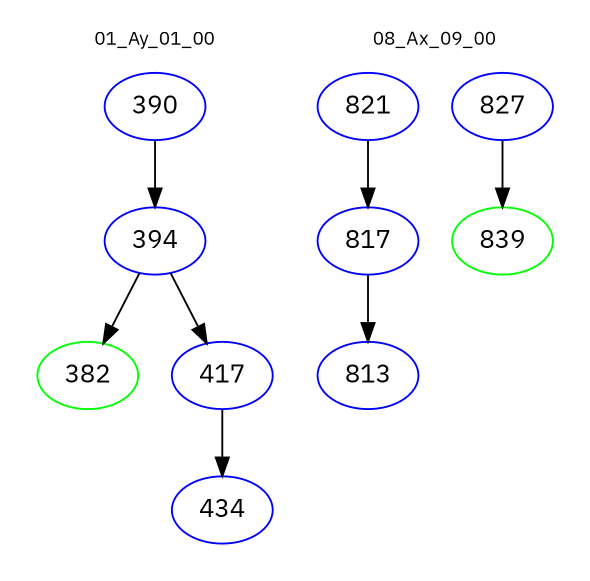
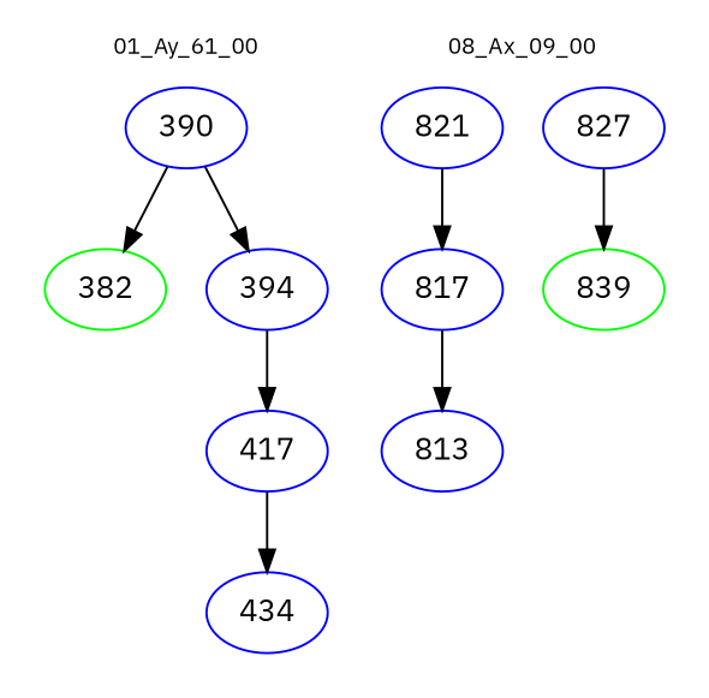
  digraph {
    fontname="IBM Plex Sans"
    node [color=blue fontname="IBM Plex Sans"]
    edge [color=black fontname="IBM Plex Sans"]
    n1 [label=390]
    n2 [color=green label=382]
    n3 [label=394]
    n4 [label=417]
    n5 [label=434]
    n6 [label=827]
    n7 [label=821]
    n8 [color=green label=839]
    n9 [label=817]
    n10 [label=813]
    subgraph cluster_1 {
      color=white
      fontsize=10
-     label="01_Ay_01_00"
+     label="01_Ay_61_00"
      n1
      n2
      n3
      n4
      n5
    }
    subgraph cluster_2 {
      color=white
      fontsize=10
      label="08_Ax_09_00"
      n6
      n7
      n8
      n9
      n10
    }
-   n3 -> n2
+   n1 -> n2
    n1 -> n3
    n3 -> n4
    n4 -> n5
    n6 -> n8
    n7 -> n9
    n9 -> n10
  }
